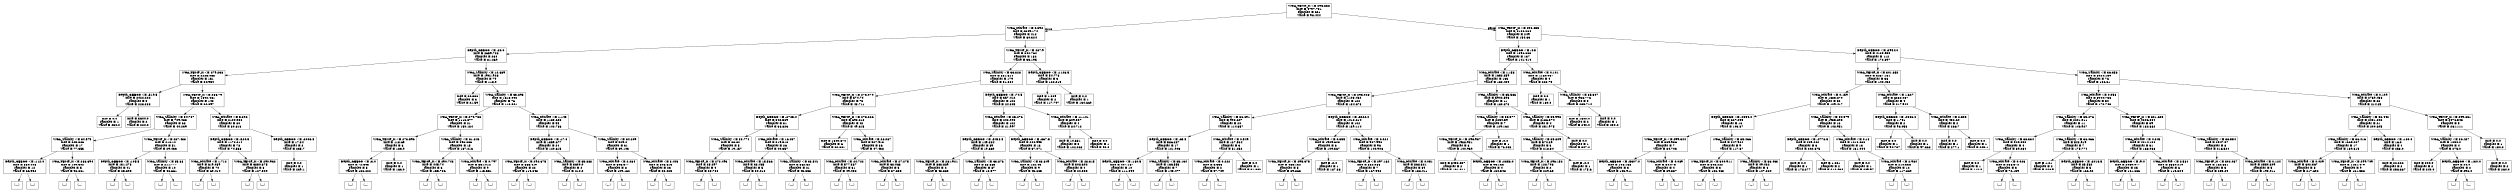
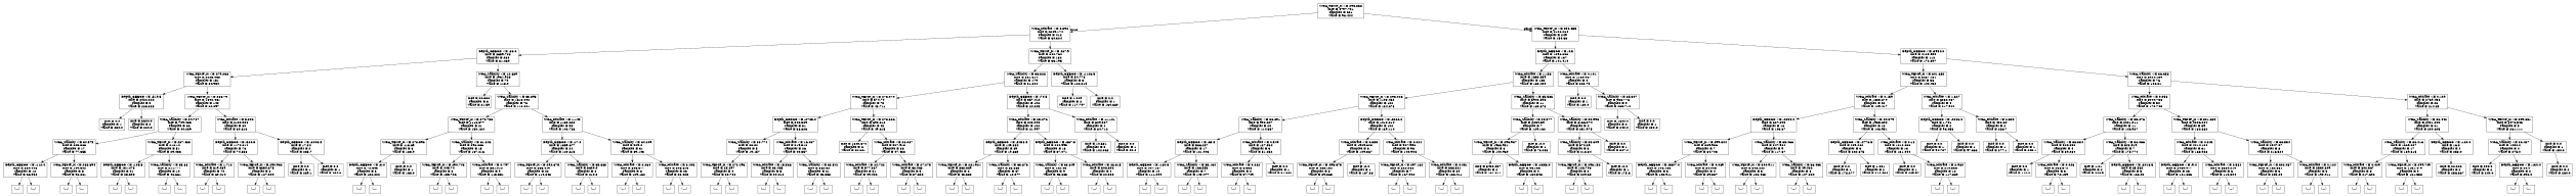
  digraph {
    node [shape=box]
    n1 [label="WOA_TEMP_K <= 293.858\nmse = 4797.731\nsamples = 661\nvalue = 98.444"]
    n2 [label="WOA_Nitrate <= 8.392\nmse = 2349.174\nsamples = 412\nvalue = 60.324"]
    n3 [label="WOA_TEMP_K <= 298.655\nmse = 3108.064\nsamples = 249\nvalue = 154.63"]
    n4 [label="Depth_GEBCO <= -83.0\nmse = 2659.708\nsamples = 230\nvalue = 81.269"]
    n5 [label="WOA_TEMP_K <= 287.9\nmse = 642.762\nsamples = 182\nvalue = 33.195"]
    n6 [label="Depth_GEBCO <= -4.5\nmse = 1896.883\nsamples = 137\nvalue = 141.414"]
    n7 [label="Depth_GEBCO <= -3954.0\nmse = 4185.955\nsamples = 112\nvalue = 172.397"]
    n8 [label="WOA_TEMP_K <= 279.238\nmse = 2225.038\nsamples = 151\nvalue = 64.954"]
    n9 [label="WOA_Salinity <= 12.689\nmse = 1931.928\nsamples = 79\nvalue = 113.9"]
    n10 [label="WOA_Salinity <= 33.828\nmse = 531.614\nsamples = 179\nvalue = 31.864"]
    n11 [label="Depth_GEBCO <= -1126.5\nmse = 54.776\nsamples = 3\nvalue = 122.015"]
    n12 [label="Depth_GEBCO <= -519.5\nmse = 2422.222\nsamples = 3\nvalue = 223.333"]
    n13 [label="WOA_TEMP_K <= 288.79\nmse = 1892.481\nsamples = 148\nvalue = 62.897"]
    n14 [label="mse = 60.336\nsamples = 3\nvalue = 21.59"]
    n15 [label="WOA_Salinity <= 33.893\nmse = 1618.092\nsamples = 76\nvalue = 118.021"]
    n16 [label="mse = 0.0\nsamples = 1\nvalue = 230.0"]
    n17 [label="mse = 3600.0\nsamples = 2\nvalue = 220.0"]
    n18 [label="WOA_Salinity <= 34.787\nmse = 709.483\nsamples = 68\nvalue = 40.239"]
    n19 [label="WOA_Nitrate <= 5.892\nmse = 2100.936\nsamples = 80\nvalue = 80.813"]
    n20 [label="WOA_Salinity <= 34.575\nmse = 625.366\nsamples = 17\nvalue = 77.355"]
    n21 [label="WOA_TEMP_K <= 287.483\nmse = 216.12\nsamples = 51\nvalue = 29.433"]
    n22 [label="Depth_GEBCO <= -520.5\nmse = 1178.614\nsamples = 78\nvalue = 74.568"]
    n23 [label="Depth_GEBCO <= -3006.5\nmse = 17.34\nsamples = 2\nvalue = 235.7"]
    n24 [label="Depth_GEBCO <= -112.0\nmse = 589.448\nsamples = 12\nvalue = 66.952"]
    n25 [label="WOA_TEMP_K <= 283.694\nmse = 109.302\nsamples = 5\nvalue = 96.861"]
    n26 [label="Depth_GEBCO <= -105.5\nmse = 131.273\nsamples = 41\nvalue = 25.395"]
    n27 [label="WOA_Salinity <= 35.68\nmse = 211.777\nsamples = 10\nvalue = 46.661"]
    n28 [label="(...)"]
    n29 [label="(...)"]
    n30 [label="(...)"]
    n31 [label="(...)"]
    n32 [label="(...)"]
    n33 [label="(...)"]
    n34 [label="(...)"]
    n35 [label="(...)"]
    n36 [label="WOA_Nitrate <= 1.712\nmse = 619.089\nsamples = 70\nvalue = 69.414"]
    n37 [label="WOA_TEMP_K <= 290.932\nmse = 3850.875\nsamples = 8\nvalue = 127.509"]
    n38 [label="mse = 0.0\nsamples = 1\nvalue = 239.1"]
+   n39 [label="mse = 0.0\nsamples = 1\nvalue = 230.6"]
    n40 [label="(...)"]
    n41 [label="(...)"]
    n42 [label="(...)"]
    n43 [label="(...)"]
    n44 [label="WOA_TEMP_K <= 279.733\nmse = 1116.377\nsamples = 21\nvalue = 150.184"]
    n45 [label="WOA_Nitrate <= 1.143\nmse = 1133.638\nsamples = 55\nvalue = 102.786"]
    n46 [label="WOA_TEMP_K <= 278.596\nmse = 113.69\nsamples = 6\nvalue = 183.9"]
    n47 [label="WOA_Salinity <= 31.846\nmse = 896.636\nsamples = 15\nvalue = 137.216"]
    n48 [label="Depth_GEBCO <= -17.0\nmse = 1359.677\nsamples = 24\nvalue = 120.615"]
    n49 [label="WOA_Salinity <= 34.209\nmse = 529.0\nsamples = 31\nvalue = 89.103"]
    n50 [label="Depth_GEBCO <= -3.0\nmse = 72.395\nsamples = 5\nvalue = 186.222"]
    n51 [label="mse = 0.0\nsamples = 1\nvalue = 163.0"]
    n52 [label="WOA_TEMP_K <= 290.743\nmse = 445.74\nsamples = 6\nvalue = 155.786"]
    n53 [label="WOA_Nitrate <= 0.797\nmse = 551.012\nsamples = 9\nvalue = 115.551"]
    n54 [label="(...)"]
    n55 [label="(...)"]
    n56 [label="(...)"]
    n57 [label="(...)"]
    n58 [label="(...)"]
    n59 [label="(...)"]
    n60 [label="WOA_TEMP_K <= 292.675\nmse = 666.419\nsamples = 22\nvalue = 114.848"]
    n61 [label="WOA_Salinity <= 35.888\nmse = 3600.0\nsamples = 2\nvalue = 210.0"]
    n62 [label="WOA_Nitrate <= 2.264\nmse = 606.577\nsamples = 8\nvalue = 109.162"]
    n63 [label="WOA_Nitrate <= 3.443\nmse = 346.613\nsamples = 23\nvalue = 83.025"]
    n64 [label="(...)"]
    n65 [label="(...)"]
    n66 [label="(...)"]
    n67 [label="(...)"]
    n68 [label="(...)"]
    n69 [label="(...)"]
    n70 [label="(...)"]
    n71 [label="(...)"]
    n72 [label="WOA_TEMP_K <= 273.079\nmse = 574.74\nsamples = 73\nvalue = 43.711"]
    n73 [label="Depth_GEBCO <= -74.5\nmse = 357.412\nsamples = 106\nvalue = 24.305"]
    n74 [label="mse = 1.869\nsamples = 2\nvalue = 117.797"]
    n75 [label="mse = 0.0\nsamples = 1\nvalue = 134.669"]
    n76 [label="Depth_GEBCO <= -2725.0\nmse = 342.569\nsamples = 31\nvalue = 36.823"]
    n77 [label="WOA_TEMP_K <= 273.226\nmse = 698.218\nsamples = 42\nvalue = 49.615"]
    n78 [label="WOA_Nitrate <= 25.276\nmse = 202.998\nsamples = 102\nvalue = 21.997"]
    n79 [label="WOA_Nitrate <= 11.101\nmse = 609.537\nsamples = 4\nvalue = 84.712"]
    n80 [label="WOA_Salinity <= 33.774\nmse = 83.32\nsamples = 5\nvalue = 19.157"]
    n81 [label="WOA_Nitrate <= 16.437\nmse = 319.516\nsamples = 26\nvalue = 40.357"]
    n82 [label="mse = 1640.874\nsamples = 6\nvalue = 62.681"]
    n83 [label="WOA_Nitrate <= 26.087\nmse = 507.913\nsamples = 36\nvalue = 47.438"]
    n84 [label="WOA_TEMP_K <= 272.493\nmse = 25.297\nsamples = 4\nvalue = 23.788"]
    n85 [label="WOA_Nitrate <= 15.566\nmse = 33.465\nsamples = 5\nvalue = 30.018"]
    n86 [label="WOA_Salinity <= 33.541\nmse = 362.52\nsamples = 21\nvalue = 43.358"]
    n87 [label="(...)"]
    n88 [label="(...)"]
    n89 [label="(...)"]
    n90 [label="(...)"]
    n91 [label="(...)"]
    n92 [label="(...)"]
    n93 [label="WOA_Nitrate <= 24.722\nmse = 577.387\nsamples = 31\nvalue = 49.458"]
    n94 [label="WOA_Nitrate <= 27.275\nmse = 38.068\nsamples = 5\nvalue = 37.335"]
    n95 [label="(...)"]
    n96 [label="(...)"]
    n97 [label="(...)"]
    n98 [label="(...)"]
    n99 [label="Depth_GEBCO <= -5438.5\nmse = 149.834\nsamples = 89\nvalue = 19.669"]
    n100 [label="Depth_GEBCO <= -367.5\nmse = 284.995\nsamples = 13\nvalue = 37.071"]
    n101 [label="mse = 10.631\nsamples = 3\nvalue = 102.068"]
    n102 [label="mse = 0.0\nsamples = 1\nvalue = 58.0"]
    n103 [label="WOA_TEMP_K <= 281.921\nmse = 888.889\nsamples = 2\nvalue = 43.333"]
    n104 [label="WOA_Salinity <= 33.876\nmse = 88.685\nsamples = 87\nvalue = 18.577"]
    n105 [label="WOA_Salinity <= 33.849\nmse = 122.43\nsamples = 9\nvalue = 43.685"]
    n106 [label="WOA_Nitrate <= 28.315\nmse = 308.602\nsamples = 4\nvalue = 20.535"]
    n107 [label="(...)"]
    n108 [label="(...)"]
    n109 [label="(...)"]
    n110 [label="(...)"]
    n111 [label="(...)"]
    n112 [label="(...)"]
    n113 [label="(...)"]
    n114 [label="(...)"]
    n115 [label="WOA_Nitrate <= 1.158\nmse = 1652.359\nsamples = 133\nvalue = 138.429"]
    n116 [label="WOA_Nitrate <= 0.101\nmse = 1160.937\nsamples = 4\nvalue = 228.75"]
    n117 [label="WOA_TEMP_K <= 301.652\nmse = 3287.131\nsamples = 36\nvalue = 140.482"]
    n118 [label="WOA_Salinity <= 36.358\nmse = 3924.159\nsamples = 76\nvalue = 186.81"]
    n119 [label="WOA_TEMP_K <= 295.028\nmse = 1103.482\nsamples = 122\nvalue = 134.678"]
    n120 [label="WOA_Salinity <= 35.586\nmse = 5902.593\nsamples = 11\nvalue = 180.873"]
    n121 [label="mse = 0.0\nsamples = 1\nvalue = 180.0"]
    n122 [label="WOA_Salinity <= 35.307\nmse = 938.776\nsamples = 3\nvalue = 235.714"]
    n123 [label="WOA_Salinity <= 36.691\nmse = 998.647\nsamples = 20\nvalue = 114.657"]
    n124 [label="Depth_GEBCO <= -5222.0\nmse = 1018.214\nsamples = 102\nvalue = 139.114"]
    n125 [label="WOA_Salinity <= 35.577\nmse = 2254.59\nsamples = 7\nvalue = 129.162"]
    n126 [label="WOA_Salinity <= 35.993\nmse = 2186.374\nsamples = 4\nvalue = 251.975"]
    n127 [label="Depth_GEBCO <= -65.5\nmse = 586.237\nsamples = 17\nvalue = 121.903"]
    n128 [label="WOA_Nitrate <= 0.549\nmse = 127.564\nsamples = 3\nvalue = 51.252"]
    n129 [label="WOA_Nitrate <= 0.355\nmse = 1909.623\nsamples = 6\nvalue = 109.367"]
    n130 [label="WOA_Nitrate <= 0.024\nmse = 907.996\nsamples = 96\nvalue = 140.906"]
    n131 [label="Depth_GEBCO <= -180.5\nmse = 407.167\nsamples = 10\nvalue = 111.099"]
    n132 [label="WOA_Salinity <= 35.134\nmse = 166.553\nsamples = 7\nvalue = 145.477"]
    n133 [label="WOA_Nitrate <= 0.222\nmse = 3.336\nsamples = 2\nvalue = 57.709"]
    n134 [label="mse = 0.0\nsamples = 1\nvalue = 31.882"]
    n135 [label="(...)"]
    n136 [label="(...)"]
    n137 [label="(...)"]
    n138 [label="(...)"]
    n139 [label="(...)"]
    n140 [label="(...)"]
    n141 [label="WOA_TEMP_K <= 295.375\nmse = 485.132\nsamples = 5\nvalue = 89.863"]
    n142 [label="mse = -0.0\nsamples = 1\nvalue = 187.38"]
    n143 [label="WOA_TEMP_K <= 297.182\nmse = 532.086\nsamples = 7\nvalue = 167.992"]
    n144 [label="WOA_Nitrate <= 0.051\nmse = 868.821\nsamples = 89\nvalue = 138.411"]
    n145 [label="(...)"]
    n146 [label="(...)"]
    n147 [label="(...)"]
    n148 [label="(...)"]
    n149 [label="(...)"]
    n150 [label="(...)"]
    n151 [label="WOA_TEMP_K <= 293.937\nmse = 1988.931\nsamples = 6\nvalue = 140.969"]
    n152 [label="mse = -0.0\nsamples = 1\nvalue = 76.033"]
    n153 [label="WOA_Salinity <= 35.809\nmse = 570.39\nsamples = 3\nvalue = 218.84"]
    n154 [label="mse = 0.0\nsamples = 1\nvalue = 307.2"]
    n155 [label="mse = 3452.537\nsamples = 2\nvalue = 161.811"]
    n156 [label="Depth_GEBCO <= -2356.0\nmse = 931.33\nsamples = 4\nvalue = 130.548"]
    n157 [label="(...)"]
    n158 [label="(...)"]
    n159 [label="WOA_TEMP_K <= 296.152\nmse = 128.708\nsamples = 2\nvalue = 229.65"]
    n160 [label="mse = -0.0\nsamples = 1\nvalue = 175.6"]
    n161 [label="(...)"]
    n162 [label="(...)"]
    n163 [label="mse = 1600.0\nsamples = 2\nvalue = 240.0"]
    n164 [label="mse = 0.0\nsamples = 1\nvalue = 230.0"]
    n165 [label="WOA_Nitrate <= 0.159\nmse = 1883.879\nsamples = 32\nvalue = 129.417"]
    n166 [label="WOA_Nitrate <= 1.627\nmse = 6252.487\nsamples = 4\nvalue = 217.944"]
    n167 [label="WOA_Nitrate <= 0.056\nmse = 3944.736\nsamples = 50\nvalue = 173.743"]
    n168 [label="WOA_Nitrate <= 0.109\nmse = 2769.438\nsamples = 26\nvalue = 214.25"]
    n169 [label="Depth_GEBCO <= -4854.0\nmse = 627.295\nsamples = 16\nvalue = 103.37"]
    n170 [label="WOA_Salinity <= 34.579\nmse = 1935.895\nsamples = 16\nvalue = 148.951"]
    n171 [label="Depth_GEBCO <= -4886.0\nmse = 1.731\nsamples = 2\nvalue = 96.053"]
    n172 [label="WOA_Nitrate <= 2.503\nmse = 432.64\nsamples = 2\nvalue = 266.7"]
    n173 [label="WOA_TEMP_K <= 299.344\nmse = 389.936\nsamples = 7\nvalue = 84.703"]
    n174 [label="WOA_Salinity <= 35.466\nmse = 347.964\nsamples = 9\nvalue = 117.37"]
    n175 [label="Depth_GEBCO <= -4778.5\nmse = 239.262\nsamples = 3\nvalue = 202.675"]
    n176 [label="WOA_Nitrate <= 0.18\nmse = 1218.688\nsamples = 13\nvalue = 131.044"]
    n177 [label="Depth_GEBCO <= -5307.0\nmse = 108.168\nsamples = 3\nvalue = 103.911"]
-   n178 [label="WOA_Nitrate <= 0.089\nmse = 84.075\nsamples = 4\nvalue = 69.337"]
+   n178 [label="WOA_Nitrate <= 0.089\nmse = 84.005\nsamples = 4\nvalue = 69.337"]
    n179 [label="WOA_TEMP_K <= 300.911\nmse = 398.222\nsamples = 3\nvalue = 136.463"]
    n180 [label="WOA_Salinity <= 36.433\nmse = 49.432\nsamples = 6\nvalue = 107.824"]
    n181 [label="(...)"]
    n182 [label="(...)"]
    n183 [label="(...)"]
    n184 [label="(...)"]
    n185 [label="(...)"]
    n186 [label="(...)"]
    n187 [label="(...)"]
    n188 [label="(...)"]
    n189 [label="mse = 0.0\nsamples = 1\nvalue = 178.277"]
    n190 [label="mse = 1.631\nsamples = 2\nvalue = 212.434"]
    n191 [label="mse = 0.0\nsamples = 1\nvalue = 209.97"]
    n192 [label="WOA_Nitrate <= 2.984\nmse = 210.536\nsamples = 12\nvalue = 117.889"]
    n193 [label="(...)"]
    n194 [label="(...)"]
    n195 [label="mse = 0.0\nsamples = 1\nvalue = 94.737"]
    n196 [label="mse = 0.0\nsamples = 1\nvalue = 97.368"]
    n197 [label="mse = 0.0\nsamples = 1\nvalue = 277.1"]
    n198 [label="mse = 0.0\nsamples = 1\nvalue = 225.1"]
    n199 [label="WOA_Salinity <= 35.276\nmse = 2201.911\nsamples = 11\nvalue = 146.927"]
    n200 [label="WOA_TEMP_K <= 301.685\nmse = 4206.084\nsamples = 39\nvalue = 182.682"]
    n201 [label="WOA_Salinity <= 36.442\nmse = 2031.842\nsamples = 21\nvalue = 200.645"]
    n202 [label="WOA_TEMP_K <= 299.831\nmse = 2476.543\nsamples = 5\nvalue = 261.111"]
    n203 [label="WOA_Salinity <= 33.334\nmse = 525.053\nsamples = 4\nvalue = 89.234"]
    n204 [label="WOA_Salinity <= 36.066\nmse = 543.919\nsamples = 7\nvalue = 175.774"]
    n205 [label="WOA_Nitrate <= 0.343\nmse = 4214.138\nsamples = 31\nvalue = 168.068"]
    n206 [label="WOA_Salinity <= 33.554\nmse = 2547.57\nsamples = 8\nvalue = 216.524"]
    n207 [label="mse = 0.0\nsamples = 1\nvalue = 112.0"]
    n208 [label="WOA_Nitrate <= 0.026\nmse = 238.572\nsamples = 3\nvalue = 72.159"]
    n209 [label="mse = 1.21\nsamples = 2\nvalue = 228.9"]
    n210 [label="Depth_GEBCO <= -3413.5\nmse = 85.582\nsamples = 5\nvalue = 166.92"]
    n211 [label="(...)"]
    n212 [label="(...)"]
    n213 [label="(...)"]
    n214 [label="(...)"]
    n215 [label="Depth_GEBCO <= -9.0\nmse = 2939.977\nsamples = 25\nvalue = 181.636"]
    n216 [label="WOA_Nitrate <= 2.584\nmse = 5669.219\nsamples = 6\nvalue = 115.304"]
    n217 [label="WOA_TEMP_K <= 302.087\nmse = 162.651\nsamples = 3\nvalue = 255.29"]
    n218 [label="WOA_Nitrate <= 0.124\nmse = 2550.809\nsamples = 5\nvalue = 193.911"]
    n219 [label="(...)"]
    n220 [label="(...)"]
    n221 [label="(...)"]
    n222 [label="(...)"]
    n223 [label="(...)"]
    n224 [label="(...)"]
    n225 [label="(...)"]
    n226 [label="(...)"]
    n227 [label="WOA_Salinity <= 36.416\nmse = 1665.237\nsamples = 17\nvalue = 189.615"]
    n228 [label="Depth_GEBCO <= -130.0\nmse = 16.0\nsamples = 4\nvalue = 258.0"]
    n229 [label="WOA_Salinity <= 36.427\nmse = 1050.0\nsamples = 4\nvalue = 275.0"]
    n230 [label="mse = 0.0\nsamples = 1\nvalue = 150.0"]
    n231 [label="WOA_Nitrate <= 0.029\nmse = 602.367\nsamples = 8\nvalue = 217.692"]
    n232 [label="WOA_TEMP_K <= 299.709\nmse = 1151.479\nsamples = 9\nvalue = 161.538"]
    n233 [label="mse = 22.222\nsamples = 2\nvalue = 256.667"]
    n234 [label="(...)"]
    n235 [label="(...)"]
    n236 [label="(...)"]
    n237 [label="(...)"]
    n238 [label="mse = 0.0\nsamples = 2\nvalue = 260.0"]
    n239 [label="mse = 800.0\nsamples = 2\nvalue = 240.0"]
    n240 [label="Depth_GEBCO <= -130.0\nmse = 24.0\nsamples = 2\nvalue = 296.0"]
    n241 [label="(...)"]
    n242 [label="(...)"]
    n1 -> n2 [headlabel=True labelangle=45 labeldistance=2.5]
    n1 -> n3 [headlabel=False labelangle=-45 labeldistance=2.5]
    n2 -> n4
    n2 -> n5
    n3 -> n6
    n3 -> n7
    n4 -> n8
    n4 -> n9
    n5 -> n10
    n5 -> n11
    n6 -> n115
    n6 -> n116
    n7 -> n117
    n7 -> n118
    n8 -> n12
    n8 -> n13
    n9 -> n14
    n9 -> n15
    n10 -> n72
    n10 -> n73
    n11 -> n74
    n11 -> n75
    n12 -> n16
    n12 -> n17
    n13 -> n18
    n13 -> n19
    n15 -> n44
    n15 -> n45
    n18 -> n20
    n18 -> n21
    n19 -> n22
    n19 -> n23
    n20 -> n24
    n20 -> n25
    n21 -> n26
    n21 -> n27
    n22 -> n36
    n22 -> n37
    n23 -> n38
+   n23 -> n39
    n24 -> n28
    n24 -> n29
    n25 -> n30
    n25 -> n31
    n26 -> n32
    n26 -> n33
    n27 -> n34
    n27 -> n35
    n36 -> n40
    n36 -> n41
    n37 -> n42
    n37 -> n43
    n44 -> n46
    n44 -> n47
    n45 -> n48
    n45 -> n49
    n46 -> n50
    n46 -> n51
    n47 -> n52
    n47 -> n53
    n48 -> n60
    n48 -> n61
    n49 -> n62
    n49 -> n63
    n50 -> n54
    n50 -> n55
    n52 -> n56
    n52 -> n57
    n53 -> n58
    n53 -> n59
    n60 -> n64
    n60 -> n65
    n61 -> n66
    n61 -> n67
    n62 -> n68
    n62 -> n69
    n63 -> n70
    n63 -> n71
    n72 -> n76
    n72 -> n77
    n73 -> n78
    n73 -> n79
    n76 -> n80
    n76 -> n81
    n77 -> n82
    n77 -> n83
    n78 -> n99
    n78 -> n100
    n79 -> n101
    n79 -> n102
    n80 -> n84
    n81 -> n85
    n81 -> n86
    n83 -> n93
    n83 -> n94
    n84 -> n87
    n84 -> n88
    n85 -> n89
    n85 -> n90
    n86 -> n91
    n86 -> n92
    n93 -> n95
    n93 -> n96
    n94 -> n97
    n94 -> n98
    n99 -> n103
    n99 -> n104
    n100 -> n105
    n100 -> n106
    n103 -> n107
    n103 -> n108
    n104 -> n109
    n104 -> n110
    n105 -> n111
    n105 -> n112
    n106 -> n113
    n106 -> n114
    n115 -> n119
    n115 -> n120
    n116 -> n121
    n116 -> n122
    n117 -> n165
    n117 -> n166
    n118 -> n167
    n118 -> n168
    n119 -> n123
    n119 -> n124
    n120 -> n125
    n120 -> n126
    n122 -> n163
    n122 -> n164
    n123 -> n127
    n123 -> n128
    n124 -> n129
    n124 -> n130
    n125 -> n151
    n125 -> n152
    n126 -> n153
    n126 -> n154
    n127 -> n131
    n127 -> n132
    n128 -> n133
    n128 -> n134
    n129 -> n141
    n129 -> n142
    n130 -> n143
    n130 -> n144
    n131 -> n135
    n131 -> n136
    n132 -> n137
    n132 -> n138
    n133 -> n139
    n133 -> n140
    n141 -> n145
    n141 -> n146
    n143 -> n147
    n143 -> n148
    n144 -> n149
    n144 -> n150
    n151 -> n155
    n151 -> n156
    n153 -> n159
    n153 -> n160
    n156 -> n157
    n156 -> n158
    n159 -> n161
    n159 -> n162
    n165 -> n169
    n165 -> n170
    n166 -> n171
    n166 -> n172
    n167 -> n199
    n167 -> n200
    n168 -> n201
    n168 -> n202
    n169 -> n173
    n169 -> n174
    n170 -> n175
    n170 -> n176
    n171 -> n195
    n171 -> n196
    n172 -> n197
    n172 -> n198
    n173 -> n177
    n173 -> n178
    n174 -> n179
    n174 -> n180
    n175 -> n189
    n175 -> n190
    n176 -> n191
    n176 -> n192
    n177 -> n181
    n177 -> n182
    n178 -> n183
    n178 -> n184
    n179 -> n185
    n179 -> n186
    n180 -> n187
    n180 -> n188
    n192 -> n193
    n192 -> n194
    n199 -> n203
    n199 -> n204
    n200 -> n205
    n200 -> n206
    n201 -> n227
    n201 -> n228
    n202 -> n229
    n202 -> n230
    n203 -> n207
    n203 -> n208
    n204 -> n209
    n204 -> n210
    n205 -> n215
    n205 -> n216
    n206 -> n217
    n206 -> n218
    n208 -> n211
    n208 -> n212
    n210 -> n213
    n210 -> n214
    n215 -> n219
    n215 -> n220
    n216 -> n221
    n216 -> n222
    n217 -> n223
    n217 -> n224
    n218 -> n225
    n218 -> n226
    n227 -> n231
    n227 -> n232
    n228 -> n233
    n229 -> n239
    n229 -> n240
    n230 -> n238
    n231 -> n234
    n231 -> n235
    n232 -> n236
    n232 -> n237
    n240 -> n241
    n240 -> n242
  }
